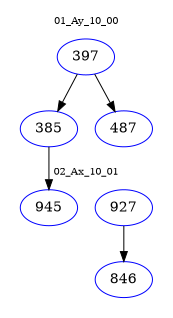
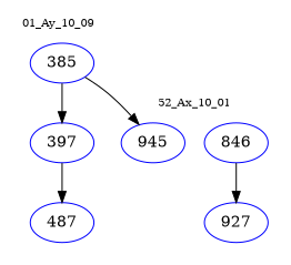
  digraph {
    node [color=blue]
    edge [color=black]
    n1 [label=927]
    n2 [label=846]
    n3 [label=945]
    n4 [label=397]
    n5 [label=385]
    n6 [label=487]
    subgraph cluster_1 {
      color=white
      fontsize=10
-     label="02_Ax_10_01"
+     label="52_Ax_10_01"
      n1
      n2
      n3
    }
    subgraph cluster_2 {
      color=white
      fontsize=10
-     label="01_Ay_10_00"
+     label="01_Ay_10_09"
      n4
      n5
      n6
    }
-   n1 -> n2
-   n4 -> n5
+   n2 -> n1
+   n5 -> n4
    n4 -> n6
    n5 -> n3
  }
